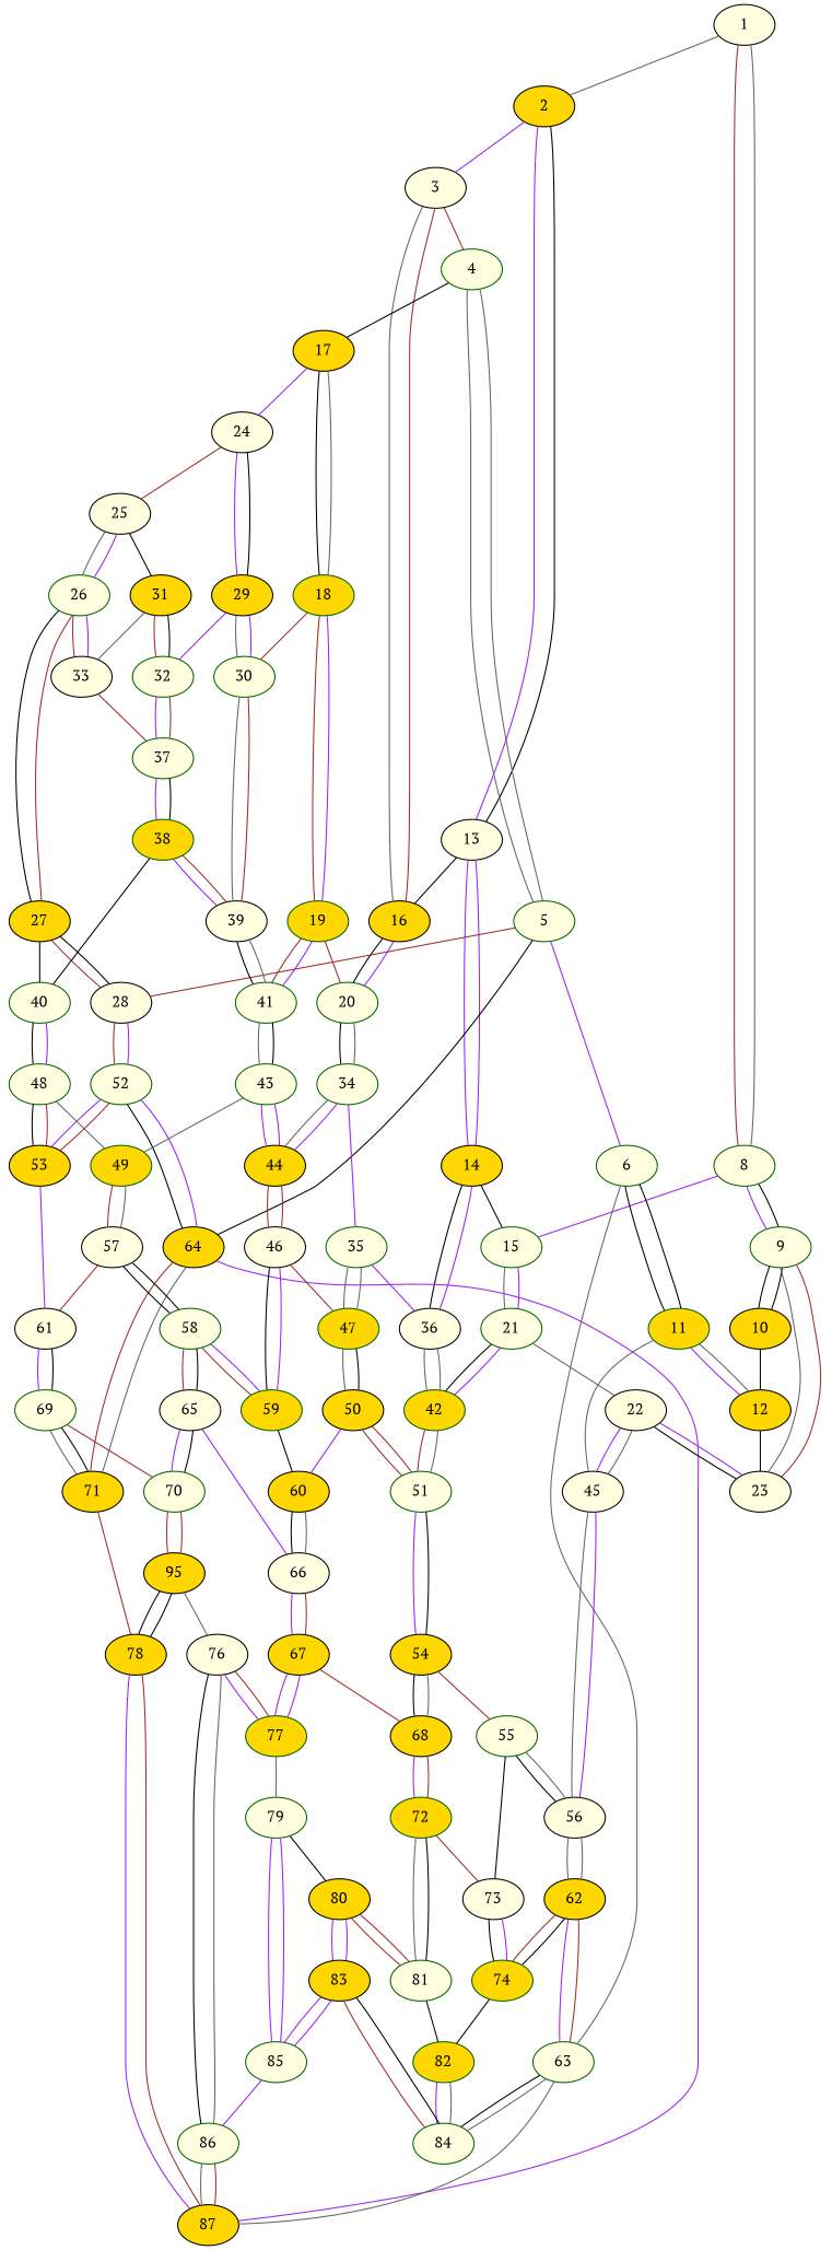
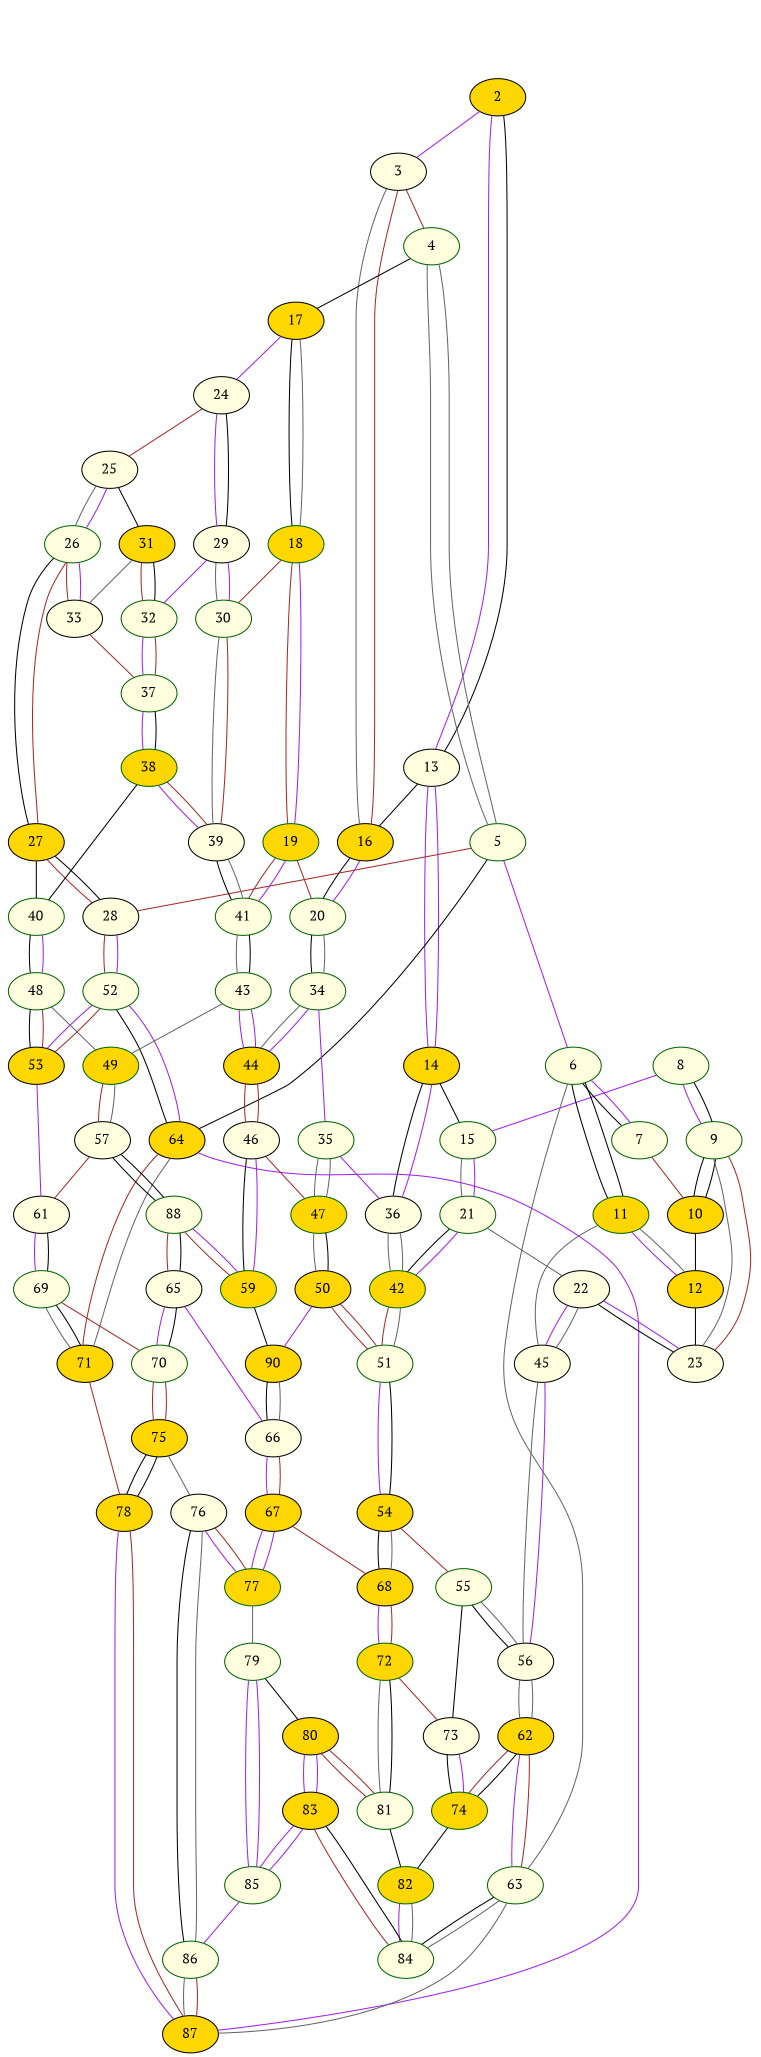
  graph {
    fontname="PT Serif"
    node [color=black fillcolor=lightyellow fontname="PT Serif" style=filled]
    edge [color=purple fontname="PT Serif"]
    2 [fillcolor=gold]
-   1
    8 [color=darkgreen]
    3
    13
    9 [color=darkgreen]
    15 [color=darkgreen]
    4 [color=darkgreen]
    16 [fillcolor=gold]
    14 [fillcolor=gold]
    5 [color=darkgreen]
    17 [fillcolor=gold]
    20 [color=darkgreen]
    6 [color=darkgreen]
    28
    64 [fillcolor=gold]
    18 [color=darkgreen fillcolor=gold]
    24
+   7 [color=darkgreen]
    11 [color=darkgreen fillcolor=gold]
    63 [color=darkgreen]
    52 [color=darkgreen]
    87 [fillcolor=gold]
    71 [fillcolor=gold]
    10 [fillcolor=gold]
    12 [fillcolor=gold]
    45
    84 [color=darkgreen]
    23
    21 [color=darkgreen]
    56
    36
    42 [color=darkgreen fillcolor=gold]
    22
    34 [color=darkgreen]
    19 [color=darkgreen fillcolor=gold]
    30 [color=darkgreen]
    25
-   29 [fillcolor=gold]
+   29
    41 [color=darkgreen]
    39
    43 [color=darkgreen]
    35 [color=darkgreen]
    44 [fillcolor=gold]
    51 [color=darkgreen]
    26 [color=darkgreen]
    31 [fillcolor=gold]
    32 [color=darkgreen]
    27 [fillcolor=gold]
    33
    40 [color=darkgreen]
    37 [color=darkgreen]
    48 [color=darkgreen]
    53 [fillcolor=gold]
    38 [color=darkgreen fillcolor=gold]
    47 [color=darkgreen fillcolor=gold]
    46
    50 [fillcolor=gold]
    49 [color=darkgreen fillcolor=gold]
    54 [fillcolor=gold]
    57
    59 [color=darkgreen fillcolor=gold]
    62 [fillcolor=gold]
-   60 [fillcolor=gold]
+   60 [fillcolor=gold label=90]
    61
-   58 [color=darkgreen]
+   58 [color=darkgreen label=88]
    66
    55 [color=darkgreen]
    68 [fillcolor=gold]
    69 [color=darkgreen]
    73
    72 [color=darkgreen fillcolor=gold]
    74 [color=darkgreen fillcolor=gold]
    65
    70 [color=darkgreen]
    67 [fillcolor=gold]
    82 [color=darkgreen fillcolor=gold]
    78 [fillcolor=gold]
-   75 [fillcolor=gold label=95]
+   75 [fillcolor=gold]
    77 [color=darkgreen fillcolor=gold]
    79 [color=darkgreen]
    81 [color=darkgreen]
    76
    86 [color=darkgreen]
    80 [fillcolor=gold]
    85 [color=darkgreen]
    83 [fillcolor=gold]
    2 -- 3
    2 -- 13
    2 -- 13 [color=black]
-   1 -- 2 [color=gray40]
-   1 -- 8 [color=brown]
-   1 -- 8 [color=gray40]
    8 -- 9
    8 -- 9 [color=black]
    8 -- 15
    3 -- 4 [color=brown]
    3 -- 16 [color=gray40]
    3 -- 16 [color=brown]
    13 -- 16 [color=black]
    13 -- 14
    13 -- 14
    9 -- 10 [color=black]
    9 -- 10 [color=black]
    9 -- 23 [color=gray40]
    9 -- 23 [color=brown]
    15 -- 21 [color=gray40]
    15 -- 21
    4 -- 5 [color=gray40]
    4 -- 5 [color=gray40]
    4 -- 17 [color=black]
    16 -- 20 [color=black]
    16 -- 20
    14 -- 15 [color=black]
    14 -- 36 [color=black]
    14 -- 36
    5 -- 6
    5 -- 28 [color=brown]
    5 -- 64 [color=black]
    17 -- 18 [color=black]
    17 -- 18 [color=gray40]
    17 -- 24
    20 -- 34 [color=black]
    20 -- 34 [color=gray40]
+   6 -- 7 [color=black]
+   6 -- 7
    6 -- 11 [color=black]
    6 -- 11 [color=black]
    6 -- 63 [color=gray40]
    28 -- 52 [color=brown]
    28 -- 52
    64 -- 87
    64 -- 71 [color=brown]
    64 -- 71 [color=gray40]
    18 -- 19 [color=brown]
    18 -- 19
    18 -- 30 [color=brown]
    24 -- 25 [color=brown]
    24 -- 29
    24 -- 29 [color=black]
+   7 -- 10 [color=brown]
    11 -- 12
    11 -- 12 [color=gray40]
    11 -- 45 [color=gray40]
    63 -- 87 [color=gray40]
    63 -- 84 [color=black]
    63 -- 84 [color=gray40]
    52 -- 64 [color=black]
    52 -- 64
    52 -- 53
    52 -- 53 [color=brown]
    71 -- 78 [color=brown]
    10 -- 12 [color=black]
    12 -- 23 [color=black]
    45 -- 56 [color=gray40]
    45 -- 56
    21 -- 42 [color=black]
    21 -- 42
    21 -- 22 [color=gray40]
    56 -- 62 [color=gray40]
    56 -- 62 [color=gray40]
    36 -- 42 [color=gray40]
    36 -- 42 [color=gray40]
    42 -- 51 [color=brown]
    42 -- 51 [color=gray40]
    22 -- 45
    22 -- 45 [color=gray40]
    22 -- 23 [color=black]
    22 -- 23
    34 -- 35
    34 -- 44 [color=gray40]
    34 -- 44
    19 -- 20 [color=brown]
    19 -- 41 [color=brown]
    19 -- 41
    30 -- 39 [color=gray40]
    30 -- 39 [color=brown]
    25 -- 26 [color=gray40]
    25 -- 26
    25 -- 31 [color=black]
    29 -- 30 [color=gray40]
    29 -- 30
    29 -- 32
    41 -- 43 [color=gray40]
    41 -- 43 [color=black]
    39 -- 41 [color=black]
    39 -- 41 [color=gray40]
    43 -- 44
    43 -- 44
    43 -- 49 [color=gray40]
    35 -- 36
    35 -- 47 [color=gray40]
    35 -- 47 [color=gray40]
    44 -- 46 [color=brown]
    44 -- 46 [color=brown]
    51 -- 54
    51 -- 54 [color=black]
    26 -- 27 [color=black]
    26 -- 27 [color=brown]
    26 -- 33 [color=brown]
    26 -- 33
    31 -- 32 [color=brown]
    31 -- 32 [color=black]
    31 -- 33 [color=gray40]
    32 -- 37
    32 -- 37 [color=brown]
    27 -- 28 [color=brown]
    27 -- 28 [color=black]
    27 -- 40 [color=black]
    33 -- 37 [color=brown]
    40 -- 48 [color=black]
    40 -- 48
    37 -- 38
    37 -- 38 [color=black]
    48 -- 53 [color=black]
    48 -- 53 [color=brown]
    48 -- 49 [color=gray40]
    53 -- 61
    38 -- 39
    38 -- 39 [color=brown]
    38 -- 40 [color=black]
    47 -- 50 [color=gray40]
    47 -- 50 [color=black]
    46 -- 47 [color=brown]
    46 -- 59 [color=black]
    46 -- 59
    50 -- 51 [color=brown]
    50 -- 51 [color=brown]
    50 -- 60
    49 -- 57 [color=brown]
    49 -- 57 [color=gray40]
    54 -- 55 [color=brown]
    54 -- 68 [color=black]
    54 -- 68 [color=gray40]
    57 -- 61 [color=brown]
    57 -- 58 [color=black]
    57 -- 58 [color=black]
    59 -- 60 [color=black]
    62 -- 63
    62 -- 63 [color=brown]
    62 -- 74 [color=brown]
    62 -- 74 [color=black]
    60 -- 66 [color=black]
    60 -- 66 [color=gray40]
    61 -- 69
    61 -- 69 [color=black]
    58 -- 59 [color=brown]
    58 -- 59
    58 -- 65 [color=brown]
    58 -- 65 [color=black]
    66 -- 67
    66 -- 67 [color=brown]
    55 -- 56 [color=black]
    55 -- 56 [color=gray40]
    55 -- 73 [color=black]
    68 -- 72
    68 -- 72 [color=brown]
    69 -- 71 [color=gray40]
    69 -- 71 [color=black]
    69 -- 70 [color=brown]
    73 -- 74 [color=black]
    73 -- 74
    72 -- 73 [color=brown]
    72 -- 81 [color=gray40]
    72 -- 81 [color=black]
    74 -- 82 [color=black]
    65 -- 66
    65 -- 70
    65 -- 70 [color=black]
    70 -- 75 [color=brown]
    70 -- 75 [color=brown]
    67 -- 68 [color=brown]
    67 -- 77
    67 -- 77
    82 -- 84
    82 -- 84 [color=gray40]
    78 -- 87
    78 -- 87 [color=brown]
    75 -- 78 [color=black]
    75 -- 78 [color=black]
    75 -- 76 [color=gray40]
    77 -- 79 [color=gray40]
    79 -- 80 [color=black]
    79 -- 85
    79 -- 85
    81 -- 82 [color=black]
    76 -- 77
    76 -- 77 [color=brown]
    76 -- 86 [color=black]
    76 -- 86 [color=gray40]
    86 -- 87 [color=gray40]
    86 -- 87 [color=brown]
    80 -- 81 [color=brown]
    80 -- 81 [color=brown]
    80 -- 83
    80 -- 83
    85 -- 86
    83 -- 84 [color=brown]
    83 -- 84 [color=black]
    83 -- 85
    83 -- 85
  }
